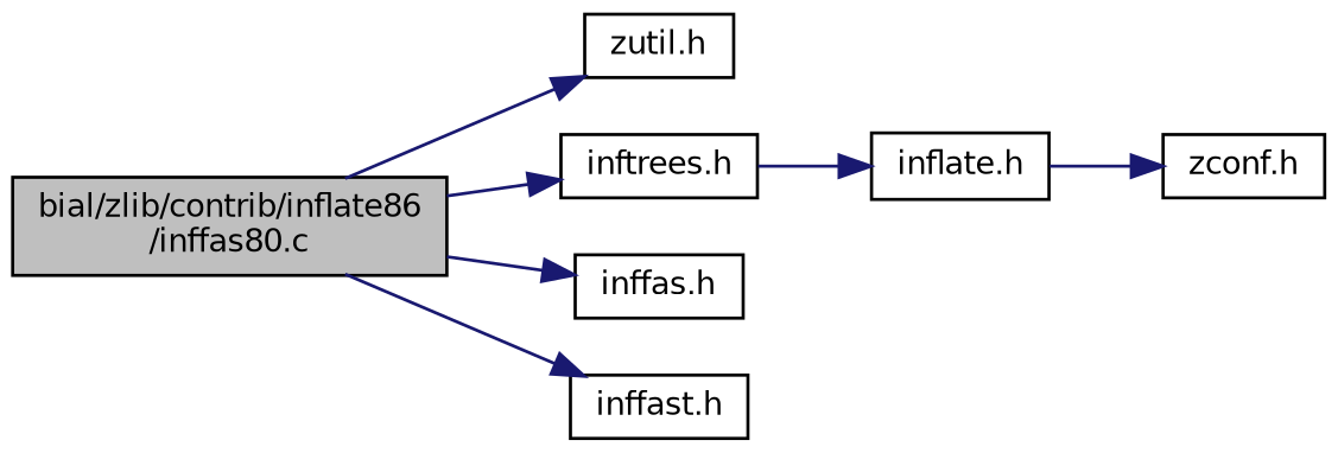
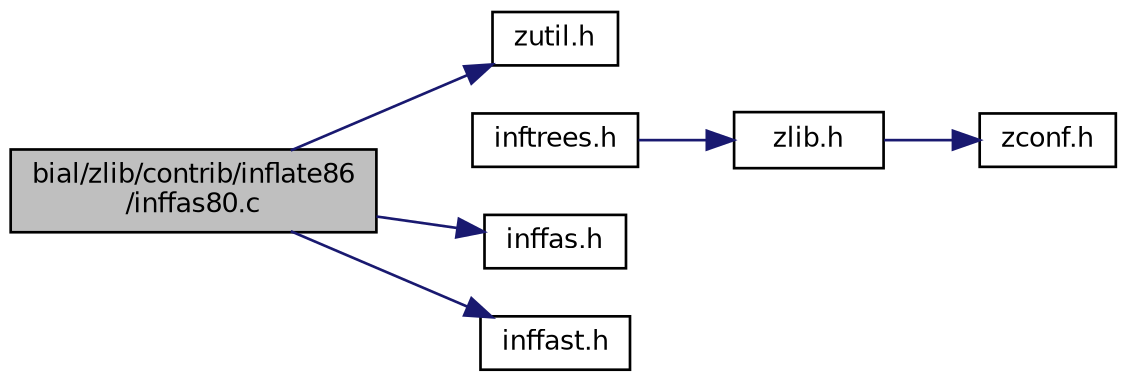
  digraph {
    rankdir=LR
    node [color=black fillcolor=white fontname=Helvetica fontsize=10 shape=record style=filled]
    edge [color=midnightblue fontname=Helvetica fontsize=10 labelfontname=Helvetica labelfontsize=10 style=solid]
    n1 [fillcolor=grey75 fontcolor=black height=0.2 label="bial/zlib/contrib/inflate86\l/inffas80.c" width=0.4]
    n2 [height=0.2 label="zutil.h" width=0.4]
    n3 [height=0.2 label="inftrees.h" width=0.4]
    n4 [height=0.2 label="inffas.h" width=0.4]
    n5 [height=0.2 label="inffast.h" width=0.4]
-   n6 [height=0.2 label="inflate.h" width=0.4]
+   n6 [height=0.2 label="zlib.h" width=0.4]
    n7 [height=0.2 label="zconf.h" width=0.4]
    n1 -> n2
-   n1 -> n3
    n1 -> n4
    n1 -> n5
    n3 -> n6
    n6 -> n7
  }
